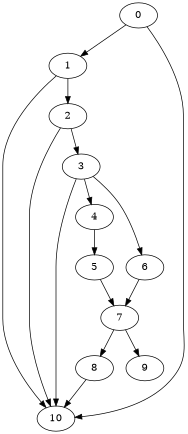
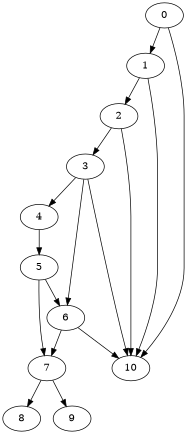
  digraph {
    0
    1
    10
    2
    3
    4
    6
    5
    7
    8
    9
    0 -> 1
    0 -> 10
    1 -> 10
    1 -> 2
    2 -> 10
    2 -> 3
    3 -> 10
    3 -> 4
    3 -> 6
    4 -> 5
    6 -> 7
+   5 -> 6
    5 -> 7
    7 -> 8
    7 -> 9
-   8 -> 10
+   6 -> 10
  }
